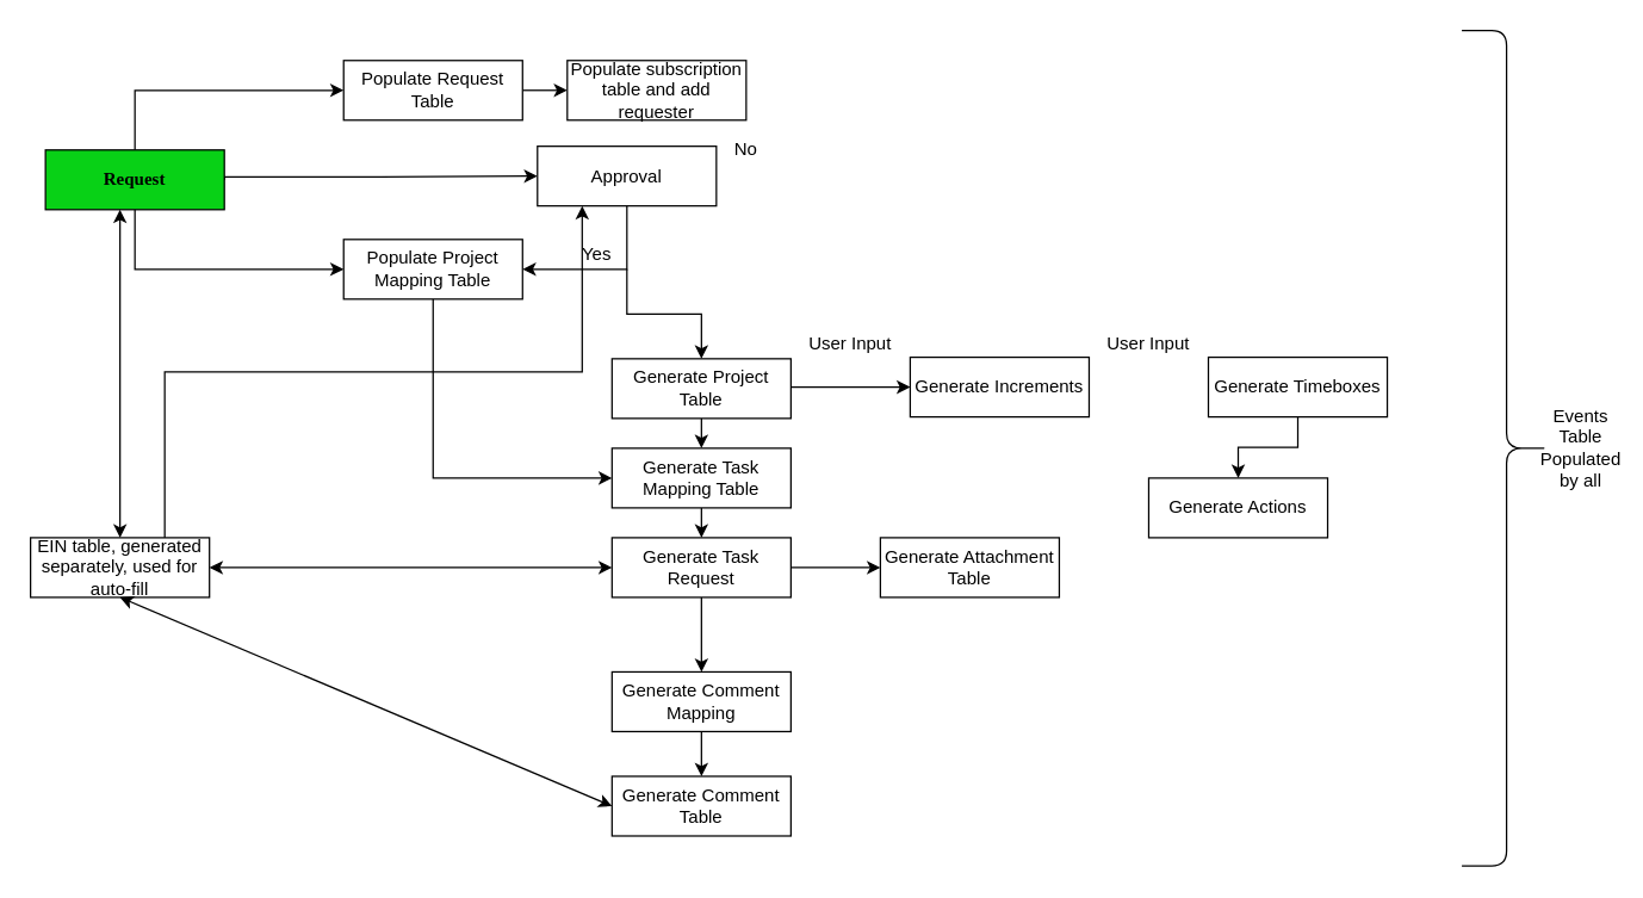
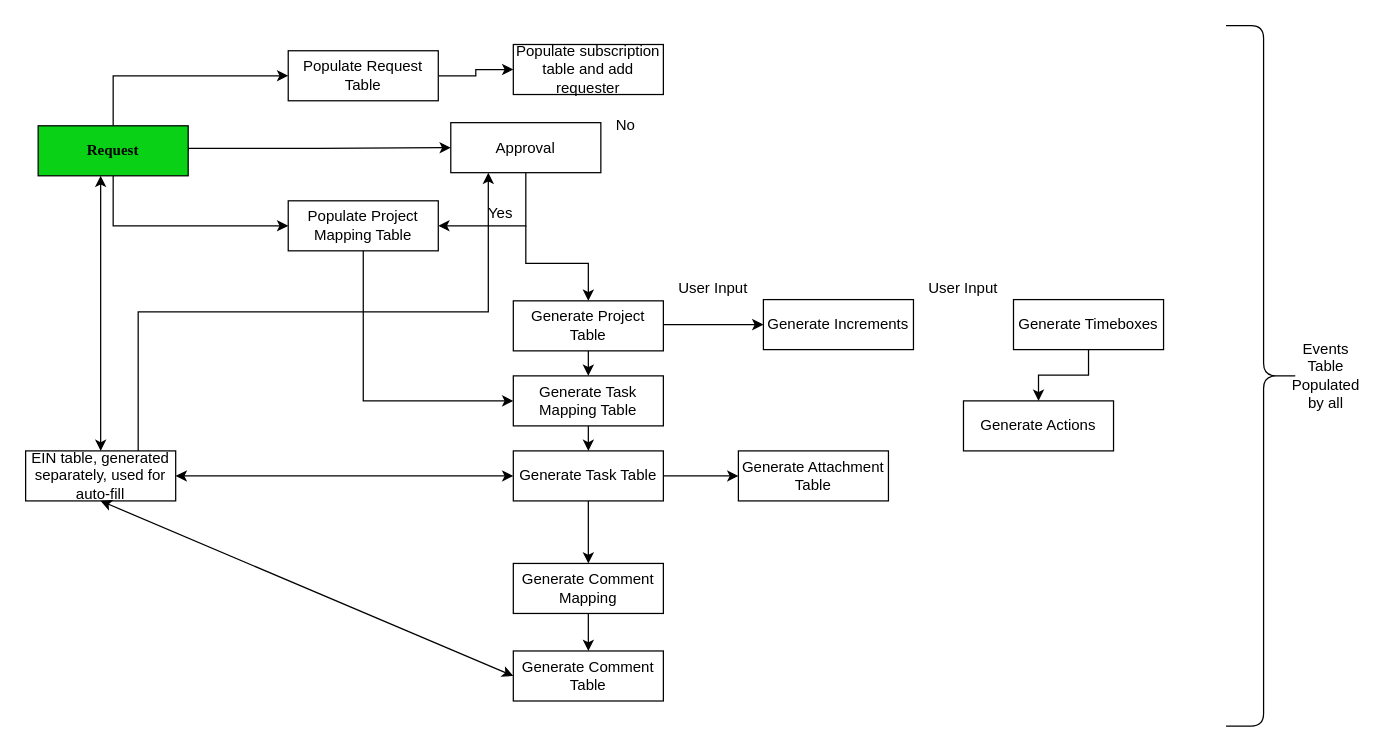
  <mxCell id="0" />
  <mxCell id="1" parent="0" />
  <mxCell id="2" style="edgeStyle=orthogonalEdgeStyle;rounded=0;orthogonalLoop=1;jettySize=auto;html=1;exitX=0.5;exitY=1;exitDx=0;exitDy=0;entryX=0;entryY=0.5;entryDx=0;entryDy=0;" edge="1" parent="1" source="5" target="9"><mxGeometry relative="1" as="geometry" /></mxCell>
  <mxCell id="3" style="edgeStyle=orthogonalEdgeStyle;rounded=0;orthogonalLoop=1;jettySize=auto;html=1;exitX=0.5;exitY=0;exitDx=0;exitDy=0;entryX=0;entryY=0.5;entryDx=0;entryDy=0;" edge="1" parent="1" source="5" target="11"><mxGeometry relative="1" as="geometry" /></mxCell>
  <mxCell id="4" style="edgeStyle=orthogonalEdgeStyle;rounded=0;orthogonalLoop=1;jettySize=auto;html=1;exitX=1;exitY=0.5;exitDx=0;exitDy=0;entryX=0;entryY=0.5;entryDx=0;entryDy=0;" edge="1" parent="1" source="5" target="7"><mxGeometry relative="1" as="geometry"><Array as="points"><mxPoint x="150" y="118" /><mxPoint x="255" y="118" /></Array></mxGeometry></mxCell>
  <mxCell id="5" value="Request" style="whiteSpace=wrap;html=1;rounded=0;shadow=0;comic=0;labelBackgroundColor=none;strokeWidth=1;fontFamily=Verdana;fontSize=12;align=center;fillColor=#08D116;fontStyle=1" parent="1" vertex="1"><mxGeometry x="30" y="100" width="120" height="40" as="geometry" /></mxCell>
  <mxCell id="6" style="edgeStyle=orthogonalEdgeStyle;rounded=0;orthogonalLoop=1;jettySize=auto;html=1;exitX=0.5;exitY=1;exitDx=0;exitDy=0;entryX=1;entryY=0.5;entryDx=0;entryDy=0;" edge="1" parent="1" source="7" target="9"><mxGeometry relative="1" as="geometry" /></mxCell>
  <mxCell id="7" value="Approval" style="rounded=0;whiteSpace=wrap;html=1;" vertex="1" parent="1"><mxGeometry x="360" y="97.5" width="120" height="40" as="geometry" /></mxCell>
  <mxCell id="8" style="edgeStyle=orthogonalEdgeStyle;rounded=0;orthogonalLoop=1;jettySize=auto;html=1;exitX=0.5;exitY=1;exitDx=0;exitDy=0;entryX=0;entryY=0.5;entryDx=0;entryDy=0;" edge="1" parent="1" source="9" target="23"><mxGeometry relative="1" as="geometry" /></mxCell>
  <mxCell id="9" value="Populate Project Mapping Table" style="rounded=0;whiteSpace=wrap;html=1;" vertex="1" parent="1"><mxGeometry x="230" y="160" width="120" height="40" as="geometry" /></mxCell>
  <mxCell id="10" style="edgeStyle=orthogonalEdgeStyle;rounded=0;orthogonalLoop=1;jettySize=auto;html=1;exitX=1;exitY=0.5;exitDx=0;exitDy=0;entryX=0;entryY=0.5;entryDx=0;entryDy=0;" edge="1" parent="1" source="11" target="18"><mxGeometry relative="1" as="geometry" /></mxCell>
  <mxCell id="11" value="Populate Request Table" style="rounded=0;whiteSpace=wrap;html=1;" vertex="1" parent="1"><mxGeometry x="230" width="120" height="40" as="geometry" y="40" /></mxCell>
  <mxCell id="12" style="edgeStyle=orthogonalEdgeStyle;rounded=0;orthogonalLoop=1;jettySize=auto;html=1;exitX=1;exitY=1;exitDx=0;exitDy=0;entryX=0.5;entryY=0;entryDx=0;entryDy=0;" edge="1" parent="1" source="13" target="17"><mxGeometry relative="1" as="geometry" /></mxCell>
  <mxCell id="13" value="Yes" style="text;html=1;strokeColor=none;fillColor=none;align=center;verticalAlign=middle;whiteSpace=wrap;rounded=0;" vertex="1" parent="1"><mxGeometry x="380" y="160" width="40" height="20" as="geometry" /></mxCell>
  <mxCell id="14" value="No" style="text;html=1;strokeColor=none;fillColor=none;align=center;verticalAlign=middle;whiteSpace=wrap;rounded=0;" vertex="1" parent="1"><mxGeometry x="480" y="90" width="40" height="20" as="geometry" /></mxCell>
  <mxCell id="15" style="edgeStyle=orthogonalEdgeStyle;rounded=0;orthogonalLoop=1;jettySize=auto;html=1;exitX=0.5;exitY=1;exitDx=0;exitDy=0;entryX=0.5;entryY=0;entryDx=0;entryDy=0;" edge="1" parent="1" source="17" target="23"><mxGeometry relative="1" as="geometry" /></mxCell>
  <mxCell id="16" style="edgeStyle=orthogonalEdgeStyle;rounded=0;orthogonalLoop=1;jettySize=auto;html=1;exitX=1;exitY=0.5;exitDx=0;exitDy=0;entryX=0;entryY=0.5;entryDx=0;entryDy=0;" edge="1" parent="1" source="17" target="29"><mxGeometry relative="1" as="geometry"><Array as="points"><mxPoint x="530" y="259" /></Array></mxGeometry></mxCell>
  <mxCell id="17" value="Generate Project Table" style="rounded=0;whiteSpace=wrap;html=1;" vertex="1" parent="1"><mxGeometry x="410" y="240" width="120" height="40" as="geometry" /></mxCell>
- <mxCell id="18" value="Populate subscription table and add requester" style="rounded=0;whiteSpace=wrap;html=1;" vertex="1" parent="1"><mxGeometry x="380" width="120" height="40" as="geometry" y="40" /></mxCell>
+ <mxCell id="18" value="Populate subscription table and add requester" style="rounded=0;whiteSpace=wrap;html=1;" vertex="1" parent="1"><mxGeometry x="410" y="35" width="120" height="40" as="geometry" /></mxCell>
  <mxCell id="19" value="" style="endArrow=classic;startArrow=classic;html=1;exitX=0.5;exitY=0;exitDx=0;exitDy=0;" edge="1" parent="1" source="21"><mxGeometry width="50" height="50" relative="1" as="geometry"><mxPoint x="80" y="210" as="sourcePoint" /><mxPoint x="80" y="140" as="targetPoint" /></mxGeometry></mxCell>
  <mxCell id="20" style="edgeStyle=orthogonalEdgeStyle;rounded=0;orthogonalLoop=1;jettySize=auto;html=1;exitX=0.75;exitY=0;exitDx=0;exitDy=0;entryX=0.25;entryY=1;entryDx=0;entryDy=0;" edge="1" parent="1" source="21" target="7"><mxGeometry relative="1" as="geometry"><mxPoint x="200" y="130" as="targetPoint" /></mxGeometry></mxCell>
  <mxCell id="21" value="EIN table, generated separately, used for auto-fill" style="rounded=0;whiteSpace=wrap;html=1;" vertex="1" parent="1"><mxGeometry x="20" y="360" width="120" height="40" as="geometry" /></mxCell>
  <mxCell id="22" style="edgeStyle=orthogonalEdgeStyle;rounded=0;orthogonalLoop=1;jettySize=auto;html=1;exitX=0.5;exitY=1;exitDx=0;exitDy=0;entryX=0.5;entryY=0;entryDx=0;entryDy=0;" edge="1" parent="1" source="23" target="26"><mxGeometry relative="1" as="geometry"><mxPoint x="470" y="350" as="targetPoint" /></mxGeometry></mxCell>
  <mxCell id="23" value="Generate Task Mapping Table" style="rounded=0;whiteSpace=wrap;html=1;" vertex="1" parent="1"><mxGeometry x="410" y="300" width="120" height="40" as="geometry" /></mxCell>
  <mxCell id="24" style="edgeStyle=orthogonalEdgeStyle;rounded=0;orthogonalLoop=1;jettySize=auto;html=1;exitX=1;exitY=0.5;exitDx=0;exitDy=0;entryX=0;entryY=0.5;entryDx=0;entryDy=0;" edge="1" parent="1" source="26" target="28"><mxGeometry relative="1" as="geometry" /></mxCell>
  <mxCell id="25" style="edgeStyle=orthogonalEdgeStyle;rounded=0;orthogonalLoop=1;jettySize=auto;html=1;exitX=0.5;exitY=1;exitDx=0;exitDy=0;" edge="1" parent="1" source="26"><mxGeometry relative="1" as="geometry"><mxPoint x="470" y="450" as="targetPoint" /></mxGeometry></mxCell>
- <mxCell id="26" value="Generate Task Request" style="rounded=0;whiteSpace=wrap;html=1;" vertex="1" parent="1"><mxGeometry x="410" y="360" width="120" height="40" as="geometry" /></mxCell>
+ <mxCell id="26" value="Generate Task Table" style="rounded=0;whiteSpace=wrap;html=1;" vertex="1" parent="1"><mxGeometry x="410" y="360" width="120" height="40" as="geometry" /></mxCell>
  <mxCell id="27" value="" style="endArrow=classic;startArrow=classic;html=1;exitX=0;exitY=0.5;exitDx=0;exitDy=0;entryX=1;entryY=0.5;entryDx=0;entryDy=0;" edge="1" parent="1" source="26" target="21"><mxGeometry width="50" height="50" relative="1" as="geometry"><mxPoint x="540" y="440" as="sourcePoint" /><mxPoint x="300" y="390" as="targetPoint" /></mxGeometry></mxCell>
  <mxCell id="28" value="Generate Attachment Table" style="rounded=0;whiteSpace=wrap;html=1;" vertex="1" parent="1"><mxGeometry x="590" y="360" width="120" height="40" as="geometry" /></mxCell>
  <mxCell id="29" value="Generate Increments" style="rounded=0;whiteSpace=wrap;html=1;" vertex="1" parent="1"><mxGeometry x="610" y="239" width="120" height="40" as="geometry" /></mxCell>
  <mxCell id="30" value="User Input" style="text;html=1;strokeColor=none;fillColor=none;align=center;verticalAlign=middle;whiteSpace=wrap;rounded=0;" vertex="1" parent="1"><mxGeometry x="530" y="220" width="80" height="20" as="geometry" /></mxCell>
  <mxCell id="31" style="edgeStyle=orthogonalEdgeStyle;rounded=0;orthogonalLoop=1;jettySize=auto;html=1;exitX=0.5;exitY=1;exitDx=0;exitDy=0;entryX=0.5;entryY=0;entryDx=0;entryDy=0;" edge="1" parent="1" source="32" target="40"><mxGeometry relative="1" as="geometry" /></mxCell>
  <mxCell id="32" value="Generate Timeboxes" style="rounded=0;whiteSpace=wrap;html=1;" vertex="1" parent="1"><mxGeometry x="810" y="239" width="120" height="40" as="geometry" /></mxCell>
  <mxCell id="33" value="User Input" style="text;html=1;strokeColor=none;fillColor=none;align=center;verticalAlign=middle;whiteSpace=wrap;rounded=0;" vertex="1" parent="1"><mxGeometry x="730" y="220" width="80" height="20" as="geometry" /></mxCell>
  <mxCell id="34" style="edgeStyle=orthogonalEdgeStyle;rounded=0;orthogonalLoop=1;jettySize=auto;html=1;exitX=0.5;exitY=1;exitDx=0;exitDy=0;entryX=0.5;entryY=0;entryDx=0;entryDy=0;" edge="1" parent="1" source="35" target="37"><mxGeometry relative="1" as="geometry" /></mxCell>
  <mxCell id="35" value="Generate Comment Mapping" style="rounded=0;whiteSpace=wrap;html=1;" vertex="1" parent="1"><mxGeometry x="410" y="450" width="120" height="40" as="geometry" /></mxCell>
  <mxCell id="36" value="" style="endArrow=classic;startArrow=classic;html=1;" edge="1" parent="1"><mxGeometry width="50" height="50" relative="1" as="geometry"><mxPoint x="410" y="540" as="sourcePoint" /><mxPoint x="80" y="400" as="targetPoint" /></mxGeometry></mxCell>
  <mxCell id="37" value="Generate Comment Table" style="rounded=0;whiteSpace=wrap;html=1;" vertex="1" parent="1"><mxGeometry x="410" y="520" width="120" height="40" as="geometry" /></mxCell>
  <mxCell id="38" value="" style="shape=curlyBracket;whiteSpace=wrap;html=1;rounded=1;fillColor=#08D116;rotation=-180;" vertex="1" parent="1"><mxGeometry x="980" y="20" width="60" height="560" as="geometry" /></mxCell>
  <mxCell id="39" value="Events Table Populated by all" style="text;html=1;strokeColor=none;fillColor=none;align=center;verticalAlign=middle;whiteSpace=wrap;rounded=0;" vertex="1" parent="1"><mxGeometry x="1040" y="290" width="40" height="20" as="geometry" /></mxCell>
  <mxCell id="40" value="Generate Actions" style="rounded=0;whiteSpace=wrap;html=1;" vertex="1" parent="1"><mxGeometry x="770" y="320" width="120" height="40" as="geometry" /></mxCell>
